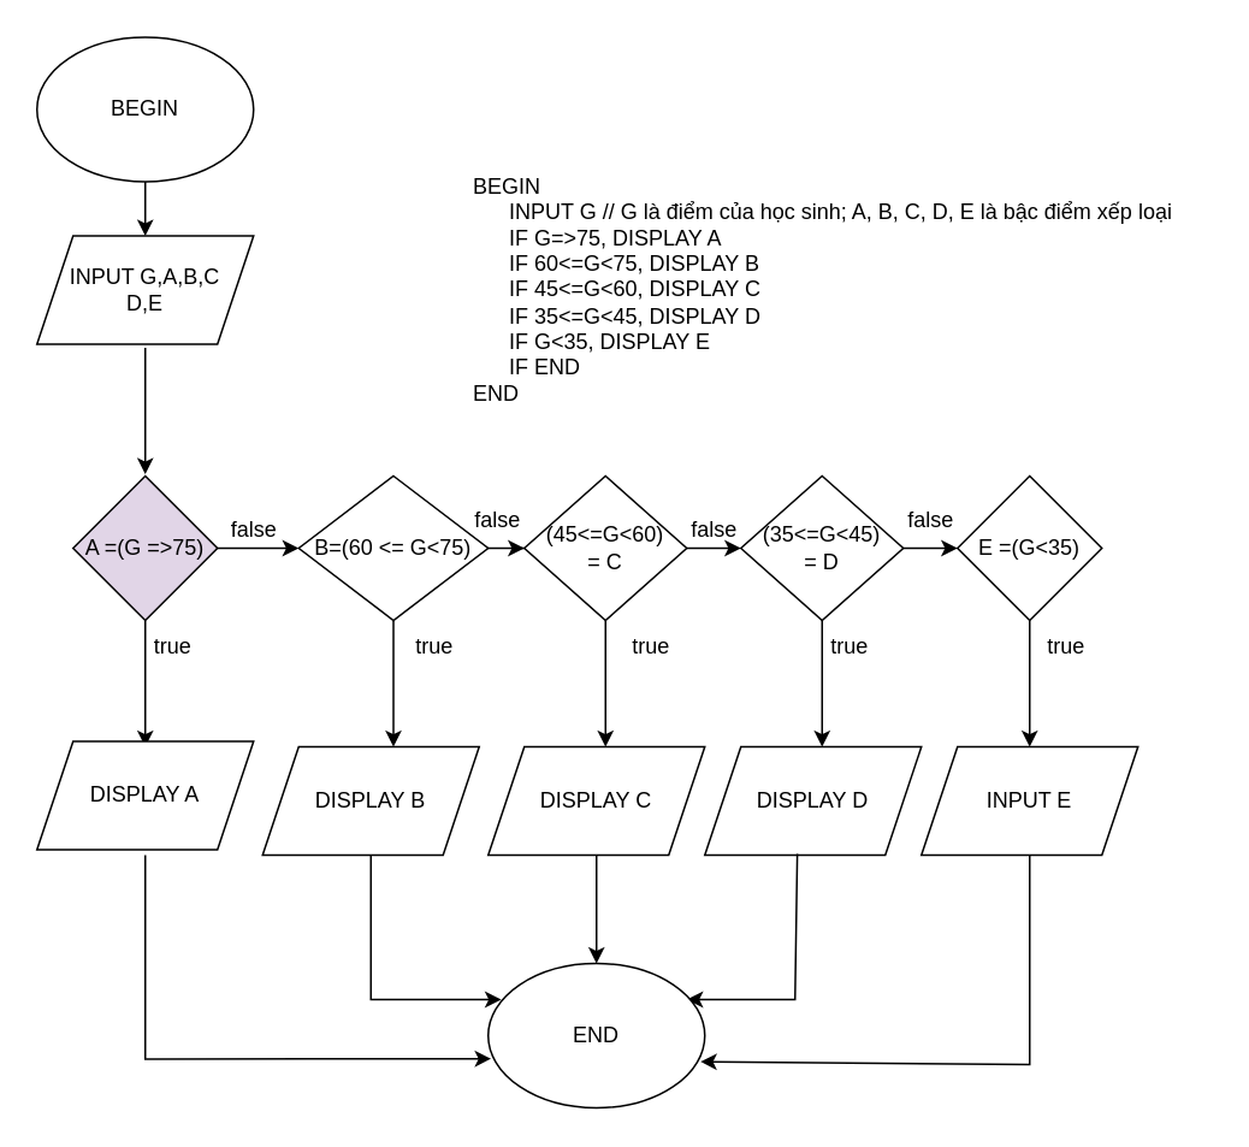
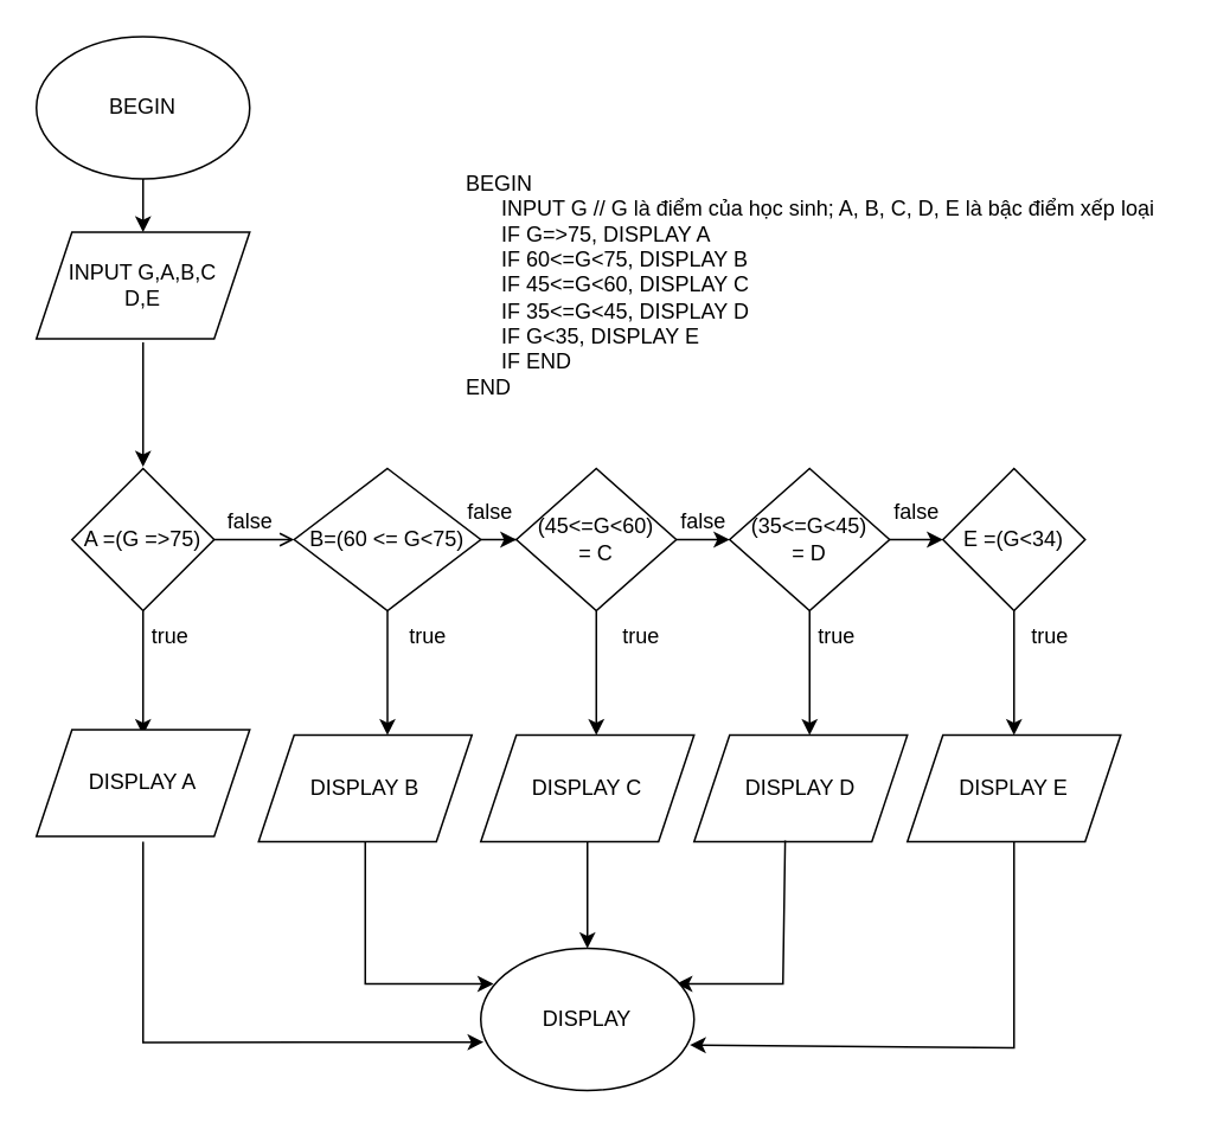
  <mxCell id="0" />
  <mxCell id="1" parent="0" />
  <mxCell id="2" value="" style="edgeStyle=orthogonalEdgeStyle;rounded=0;orthogonalLoop=1;jettySize=auto;html=1;" edge="1" parent="1" source="3" target="5"><mxGeometry relative="1" as="geometry" /></mxCell>
  <mxCell id="3" value="BEGIN" style="ellipse;whiteSpace=wrap;html=1;" vertex="1" parent="1"><mxGeometry x="20" width="120" height="80" as="geometry" y="20" /></mxCell>
  <mxCell id="4" value="" style="edgeStyle=orthogonalEdgeStyle;rounded=0;orthogonalLoop=1;jettySize=auto;html=1;" edge="1" parent="1"><mxGeometry relative="1" as="geometry"><mxPoint x="80" y="192" as="sourcePoint" /><mxPoint x="80" y="262" as="targetPoint" /></mxGeometry></mxCell>
  <mxCell id="5" value="INPUT G,A,B,C&lt;br&gt;D,E" style="shape=parallelogram;perimeter=parallelogramPerimeter;whiteSpace=wrap;html=1;fixedSize=1;" vertex="1" parent="1"><mxGeometry x="20" y="130" width="120" height="60" as="geometry" /></mxCell>
  <mxCell id="6" value="" style="edgeStyle=orthogonalEdgeStyle;rounded=0;orthogonalLoop=1;jettySize=auto;html=1;" edge="1" parent="1" source="8"><mxGeometry relative="1" as="geometry"><mxPoint x="80" y="413" as="targetPoint" /></mxGeometry></mxCell>
- <mxCell id="7" value="" style="edgeStyle=orthogonalEdgeStyle;rounded=0;orthogonalLoop=1;jettySize=auto;html=1;" edge="1" parent="1" source="8" target="11"><mxGeometry relative="1" as="geometry" /></mxCell>
- <mxCell id="8" value="A =(G =&amp;gt;75)" style="rhombus;whiteSpace=wrap;html=1;fillColor=#e1d5e7;" vertex="1" parent="1"><mxGeometry x="40" y="263" width="80" height="80" as="geometry" /></mxCell>
+ <mxCell id="7" value="" style="edgeStyle=orthogonalEdgeStyle;rounded=0;orthogonalLoop=1;jettySize=auto;html=1;endArrow=open;" edge="1" parent="1" source="8" target="11"><mxGeometry relative="1" as="geometry" /></mxCell>
+ <mxCell id="8" value="A =(G =&amp;gt;75)" style="rhombus;whiteSpace=wrap;html=1;" vertex="1" parent="1"><mxGeometry x="40" y="263" width="80" height="80" as="geometry" /></mxCell>
  <mxCell id="9" value="" style="edgeStyle=orthogonalEdgeStyle;rounded=0;orthogonalLoop=1;jettySize=auto;html=1;" edge="1" parent="1" source="11" target="14"><mxGeometry relative="1" as="geometry"><Array as="points"><mxPoint x="218" y="393" /><mxPoint x="218" y="393" /></Array></mxGeometry></mxCell>
  <mxCell id="10" value="" style="edgeStyle=orthogonalEdgeStyle;rounded=0;orthogonalLoop=1;jettySize=auto;html=1;" edge="1" parent="1" source="11" target="17"><mxGeometry relative="1" as="geometry" /></mxCell>
  <mxCell id="11" value="B=(60 &amp;lt;= G&amp;lt;75)" style="rhombus;whiteSpace=wrap;html=1;" vertex="1" parent="1"><mxGeometry x="165" y="263" width="105" height="80" as="geometry" /></mxCell>
  <mxCell id="12" value="false" style="text;html=1;align=center;verticalAlign=middle;resizable=0;points=[];autosize=1;strokeColor=none;fillColor=none;" vertex="1" parent="1"><mxGeometry x="115" y="278" width="50" height="30" as="geometry" /></mxCell>
  <mxCell id="13" value="DISPLAY A" style="shape=parallelogram;perimeter=parallelogramPerimeter;whiteSpace=wrap;html=1;fixedSize=1;" vertex="1" parent="1"><mxGeometry x="20" y="410" width="120" height="60" as="geometry" /></mxCell>
  <mxCell id="14" value="DISPLAY B" style="shape=parallelogram;perimeter=parallelogramPerimeter;whiteSpace=wrap;html=1;fixedSize=1;" vertex="1" parent="1"><mxGeometry x="145" y="413" width="120" height="60" as="geometry" /></mxCell>
  <mxCell id="15" value="" style="edgeStyle=orthogonalEdgeStyle;rounded=0;orthogonalLoop=1;jettySize=auto;html=1;" edge="1" parent="1" source="17" target="18"><mxGeometry relative="1" as="geometry"><Array as="points"><mxPoint x="335" y="393" /><mxPoint x="335" y="393" /></Array></mxGeometry></mxCell>
  <mxCell id="16" value="" style="edgeStyle=orthogonalEdgeStyle;rounded=0;orthogonalLoop=1;jettySize=auto;html=1;" edge="1" parent="1" source="17" target="21"><mxGeometry relative="1" as="geometry" /></mxCell>
  <mxCell id="17" value="(45&amp;lt;=G&amp;lt;60)&lt;br&gt;= C" style="rhombus;whiteSpace=wrap;html=1;" vertex="1" parent="1"><mxGeometry x="290" y="263" width="90" height="80" as="geometry" /></mxCell>
  <mxCell id="18" value="DISPLAY C" style="shape=parallelogram;perimeter=parallelogramPerimeter;whiteSpace=wrap;html=1;fixedSize=1;" vertex="1" parent="1"><mxGeometry x="270" y="413" width="120" height="60" as="geometry" /></mxCell>
  <mxCell id="19" value="" style="edgeStyle=orthogonalEdgeStyle;rounded=0;orthogonalLoop=1;jettySize=auto;html=1;" edge="1" parent="1" source="21" target="22"><mxGeometry relative="1" as="geometry"><Array as="points"><mxPoint x="455" y="393" /><mxPoint x="455" y="393" /></Array></mxGeometry></mxCell>
  <mxCell id="20" value="" style="edgeStyle=orthogonalEdgeStyle;rounded=0;orthogonalLoop=1;jettySize=auto;html=1;" edge="1" parent="1" source="21" target="24"><mxGeometry relative="1" as="geometry" /></mxCell>
  <mxCell id="21" value="(35&amp;lt;=G&amp;lt;45)&lt;br&gt;= D" style="rhombus;whiteSpace=wrap;html=1;" vertex="1" parent="1"><mxGeometry x="410" y="263" width="90" height="80" as="geometry" /></mxCell>
  <mxCell id="22" value="DISPLAY D" style="shape=parallelogram;perimeter=parallelogramPerimeter;whiteSpace=wrap;html=1;fixedSize=1;" vertex="1" parent="1"><mxGeometry x="390" y="413" width="120" height="60" as="geometry" /></mxCell>
  <mxCell id="23" value="" style="edgeStyle=orthogonalEdgeStyle;rounded=0;orthogonalLoop=1;jettySize=auto;html=1;" edge="1" parent="1" source="24" target="25"><mxGeometry relative="1" as="geometry" /></mxCell>
- <mxCell id="24" value="E =(G&amp;lt;35)" style="rhombus;whiteSpace=wrap;html=1;" vertex="1" parent="1"><mxGeometry x="530" y="263" width="80" height="80" as="geometry" /></mxCell>
- <mxCell id="25" value="INPUT E" style="shape=parallelogram;perimeter=parallelogramPerimeter;whiteSpace=wrap;html=1;fixedSize=1;" vertex="1" parent="1"><mxGeometry x="510" y="413" width="120" height="60" as="geometry" /></mxCell>
+ <mxCell id="24" value="E =(G&amp;lt;34)" style="rhombus;whiteSpace=wrap;html=1;" vertex="1" parent="1"><mxGeometry x="530" y="263" width="80" height="80" as="geometry" /></mxCell>
+ <mxCell id="25" value="DISPLAY E" style="shape=parallelogram;perimeter=parallelogramPerimeter;whiteSpace=wrap;html=1;fixedSize=1;" vertex="1" parent="1"><mxGeometry x="510" y="413" width="120" height="60" as="geometry" /></mxCell>
  <mxCell id="26" value="false" style="text;html=1;align=center;verticalAlign=middle;resizable=0;points=[];autosize=1;strokeColor=none;fillColor=none;" vertex="1" parent="1"><mxGeometry x="250" y="273" width="50" height="30" as="geometry" /></mxCell>
  <mxCell id="27" value="false" style="text;html=1;align=center;verticalAlign=middle;resizable=0;points=[];autosize=1;strokeColor=none;fillColor=none;" vertex="1" parent="1"><mxGeometry x="370" y="278" width="50" height="30" as="geometry" /></mxCell>
  <mxCell id="28" value="false" style="text;html=1;align=center;verticalAlign=middle;resizable=0;points=[];autosize=1;strokeColor=none;fillColor=none;" vertex="1" parent="1"><mxGeometry x="490" y="273" width="50" height="30" as="geometry" /></mxCell>
  <mxCell id="29" value="true" style="text;html=1;align=center;verticalAlign=middle;resizable=0;points=[];autosize=1;strokeColor=none;fillColor=none;" vertex="1" parent="1"><mxGeometry x="75" y="343" width="40" height="30" as="geometry" /></mxCell>
  <mxCell id="30" value="true" style="text;html=1;align=center;verticalAlign=middle;resizable=0;points=[];autosize=1;strokeColor=none;fillColor=none;" vertex="1" parent="1"><mxGeometry x="220" y="343" width="40" height="30" as="geometry" /></mxCell>
  <mxCell id="31" value="true" style="text;html=1;align=center;verticalAlign=middle;resizable=0;points=[];autosize=1;strokeColor=none;fillColor=none;" vertex="1" parent="1"><mxGeometry x="340" y="343" width="40" height="30" as="geometry" /></mxCell>
  <mxCell id="32" value="true" style="text;html=1;align=center;verticalAlign=middle;resizable=0;points=[];autosize=1;strokeColor=none;fillColor=none;" vertex="1" parent="1"><mxGeometry x="450" y="343" width="40" height="30" as="geometry" /></mxCell>
  <mxCell id="33" value="true" style="text;html=1;align=center;verticalAlign=middle;resizable=0;points=[];autosize=1;strokeColor=none;fillColor=none;" vertex="1" parent="1"><mxGeometry x="570" y="343" width="40" height="30" as="geometry" /></mxCell>
  <mxCell id="34" value="" style="endArrow=classic;html=1;rounded=0;exitX=0.5;exitY=1;exitDx=0;exitDy=0;exitPerimeter=0;entryX=0.013;entryY=0.66;entryDx=0;entryDy=0;entryPerimeter=0;" edge="1" parent="1" target="39"><mxGeometry width="50" height="50" relative="1" as="geometry"><mxPoint x="80" y="473" as="sourcePoint" /><mxPoint x="80" y="533" as="targetPoint" /><Array as="points"><mxPoint x="80" y="586" /></Array></mxGeometry></mxCell>
  <mxCell id="35" value="" style="endArrow=classic;html=1;rounded=0;exitX=0.5;exitY=1;exitDx=0;exitDy=0;entryX=0.06;entryY=0.25;entryDx=0;entryDy=0;entryPerimeter=0;" edge="1" parent="1" source="14" target="39"><mxGeometry width="50" height="50" relative="1" as="geometry"><mxPoint x="180" y="523" as="sourcePoint" /><mxPoint x="205" y="533" as="targetPoint" /><Array as="points"><mxPoint x="205" y="553" /></Array></mxGeometry></mxCell>
  <mxCell id="36" value="" style="endArrow=classic;html=1;rounded=0;" edge="1" parent="1" source="18"><mxGeometry width="50" height="50" relative="1" as="geometry"><mxPoint x="300" y="523" as="sourcePoint" /><mxPoint x="330" y="533" as="targetPoint" /><Array as="points"><mxPoint x="330" y="533" /></Array></mxGeometry></mxCell>
  <mxCell id="37" value="" style="endArrow=classic;html=1;rounded=0;exitX=0.427;exitY=1.04;exitDx=0;exitDy=0;exitPerimeter=0;entryX=0.917;entryY=0.25;entryDx=0;entryDy=0;entryPerimeter=0;" edge="1" parent="1" target="39"><mxGeometry width="50" height="50" relative="1" as="geometry"><mxPoint x="441.24" y="472.4" as="sourcePoint" /><mxPoint x="372.426" y="541.716" as="targetPoint" /><Array as="points"><mxPoint x="440" y="553" /></Array></mxGeometry></mxCell>
  <mxCell id="38" value="" style="endArrow=classic;html=1;rounded=0;entryX=0.98;entryY=0.68;entryDx=0;entryDy=0;entryPerimeter=0;" edge="1" parent="1" target="39"><mxGeometry width="50" height="50" relative="1" as="geometry"><mxPoint x="570" y="473" as="sourcePoint" /><mxPoint x="570" y="533" as="targetPoint" /><Array as="points"><mxPoint x="570" y="589" /></Array></mxGeometry></mxCell>
- <mxCell id="39" value="END" style="ellipse;whiteSpace=wrap;html=1;" vertex="1" parent="1"><mxGeometry x="270" y="533" width="120" height="80" as="geometry" /></mxCell>
+ <mxCell id="39" value="DISPLAY" style="ellipse;whiteSpace=wrap;html=1;" vertex="1" parent="1"><mxGeometry x="270" y="533" width="120" height="80" as="geometry" /></mxCell>
  <mxCell id="40" value="BEGIN&lt;br&gt;&amp;nbsp; &amp;nbsp; &amp;nbsp; INPUT G // G là điểm của học sinh; A, B, C, D, E là bậc điểm xếp loại&lt;br&gt;&amp;nbsp; &amp;nbsp; &amp;nbsp; IF G=&amp;gt;75, DISPLAY A&lt;br&gt;&amp;nbsp; &amp;nbsp; &amp;nbsp; IF 60&amp;lt;=G&amp;lt;75, DISPLAY B&lt;br&gt;&amp;nbsp; &amp;nbsp; &amp;nbsp; IF 45&amp;lt;=G&amp;lt;60, DISPLAY C&lt;br&gt;&amp;nbsp; &amp;nbsp; &amp;nbsp; IF 35&amp;lt;=G&amp;lt;45, DISPLAY D&lt;br&gt;&amp;nbsp; &amp;nbsp; &amp;nbsp; IF G&amp;lt;35, DISPLAY E&lt;br&gt;&amp;nbsp; &amp;nbsp; &amp;nbsp; IF END&lt;br&gt;END" style="text;html=1;align=left;verticalAlign=middle;resizable=0;points=[];autosize=1;strokeColor=none;fillColor=none;" vertex="1" parent="1"><mxGeometry x="260" y="90" width="410" height="140" as="geometry" /></mxCell>
